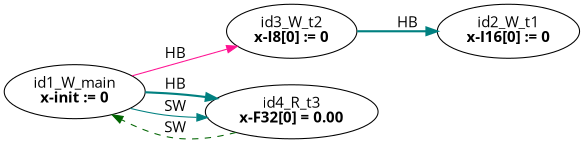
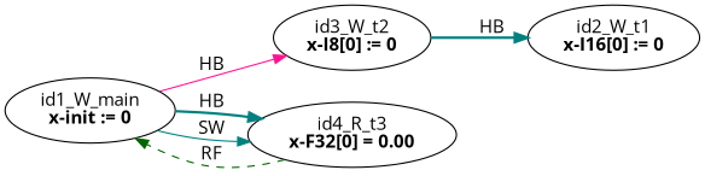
  digraph {
    fontname="Open Sans"
    rankdir=LR
    splines=true
    node [fontname="Open Sans"]
    edge [color=teal fontname="Open Sans" style=solid]
    n1 [label=<id1_W_main<br/><B>x-init := 0</B>>]
    n2 [label=<id3_W_t2<br/><B>x-I8[0] := 0</B>>]
    n3 [label=<id4_R_t3<br/><B>x-F32[0] = 0.00</B>>]
    n4 [label=<id2_W_t1<br/><B>x-I16[0] := 0</B>>]
    n1 -> n2 [color=deeppink label=HB]
    n1 -> n3 [label=HB style=bold]
    n1 -> n3 [label=SW]
    n2 -> n4 [label=HB style=bold]
-   n3 -> n1 [color=darkgreen label=SW style=dashed]
+   n3 -> n1 [color=darkgreen label=RF style=dashed]
  }
